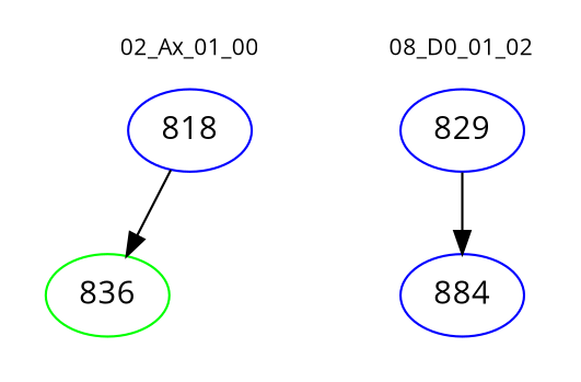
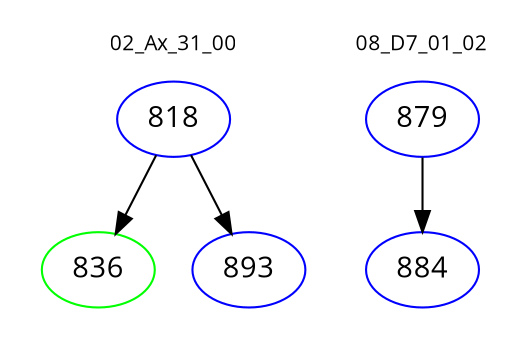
  digraph {
    fontname="Open Sans"
    node [color=blue fontname="Open Sans"]
    edge [color=black fontname="Open Sans"]
    n1 [label=818]
    n2 [color=green label=836]
-   n4 [label=829]
+   n3 [label=893]
+   n4 [label=879]
    n5 [label=884]
    subgraph cluster_1 {
      color=white
      fontsize=10
-     label="02_Ax_01_00"
+     label="02_Ax_31_00"
      n1
      n2
+     n3
    }
    subgraph cluster_2 {
      color=white
      fontsize=10
-     label="08_D0_01_02"
+     label="08_D7_01_02"
      n4
      n5
    }
    n1 -> n2
+   n1 -> n3
    n4 -> n5
  }
